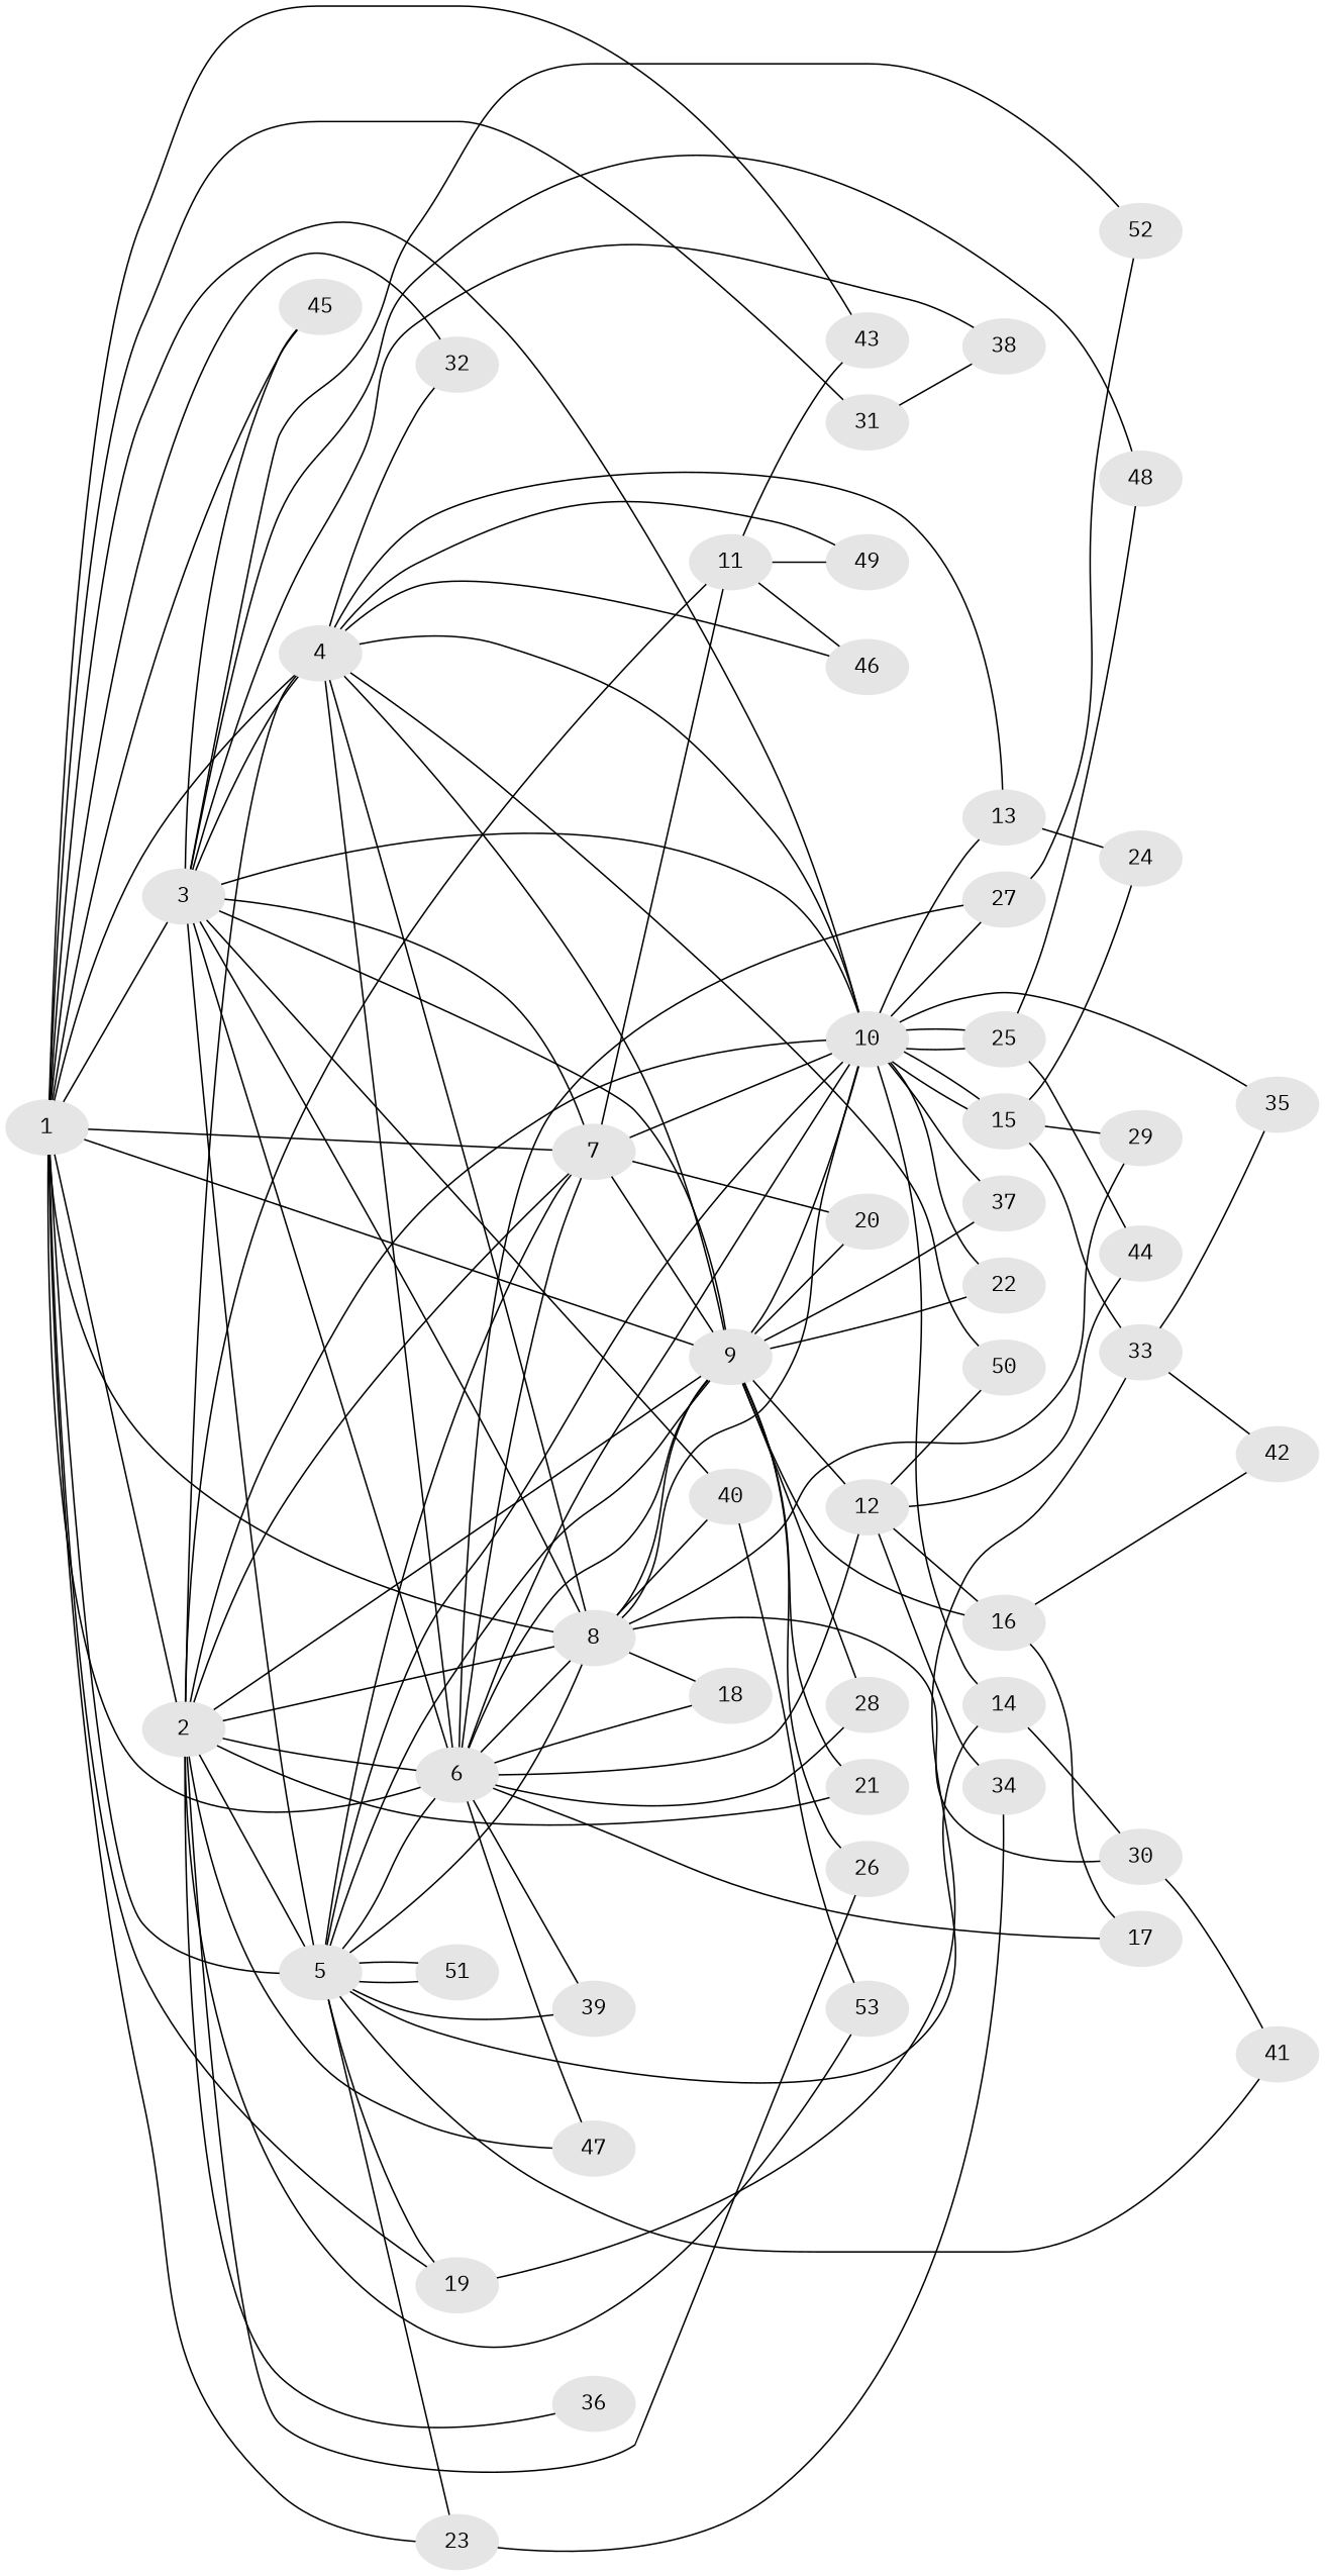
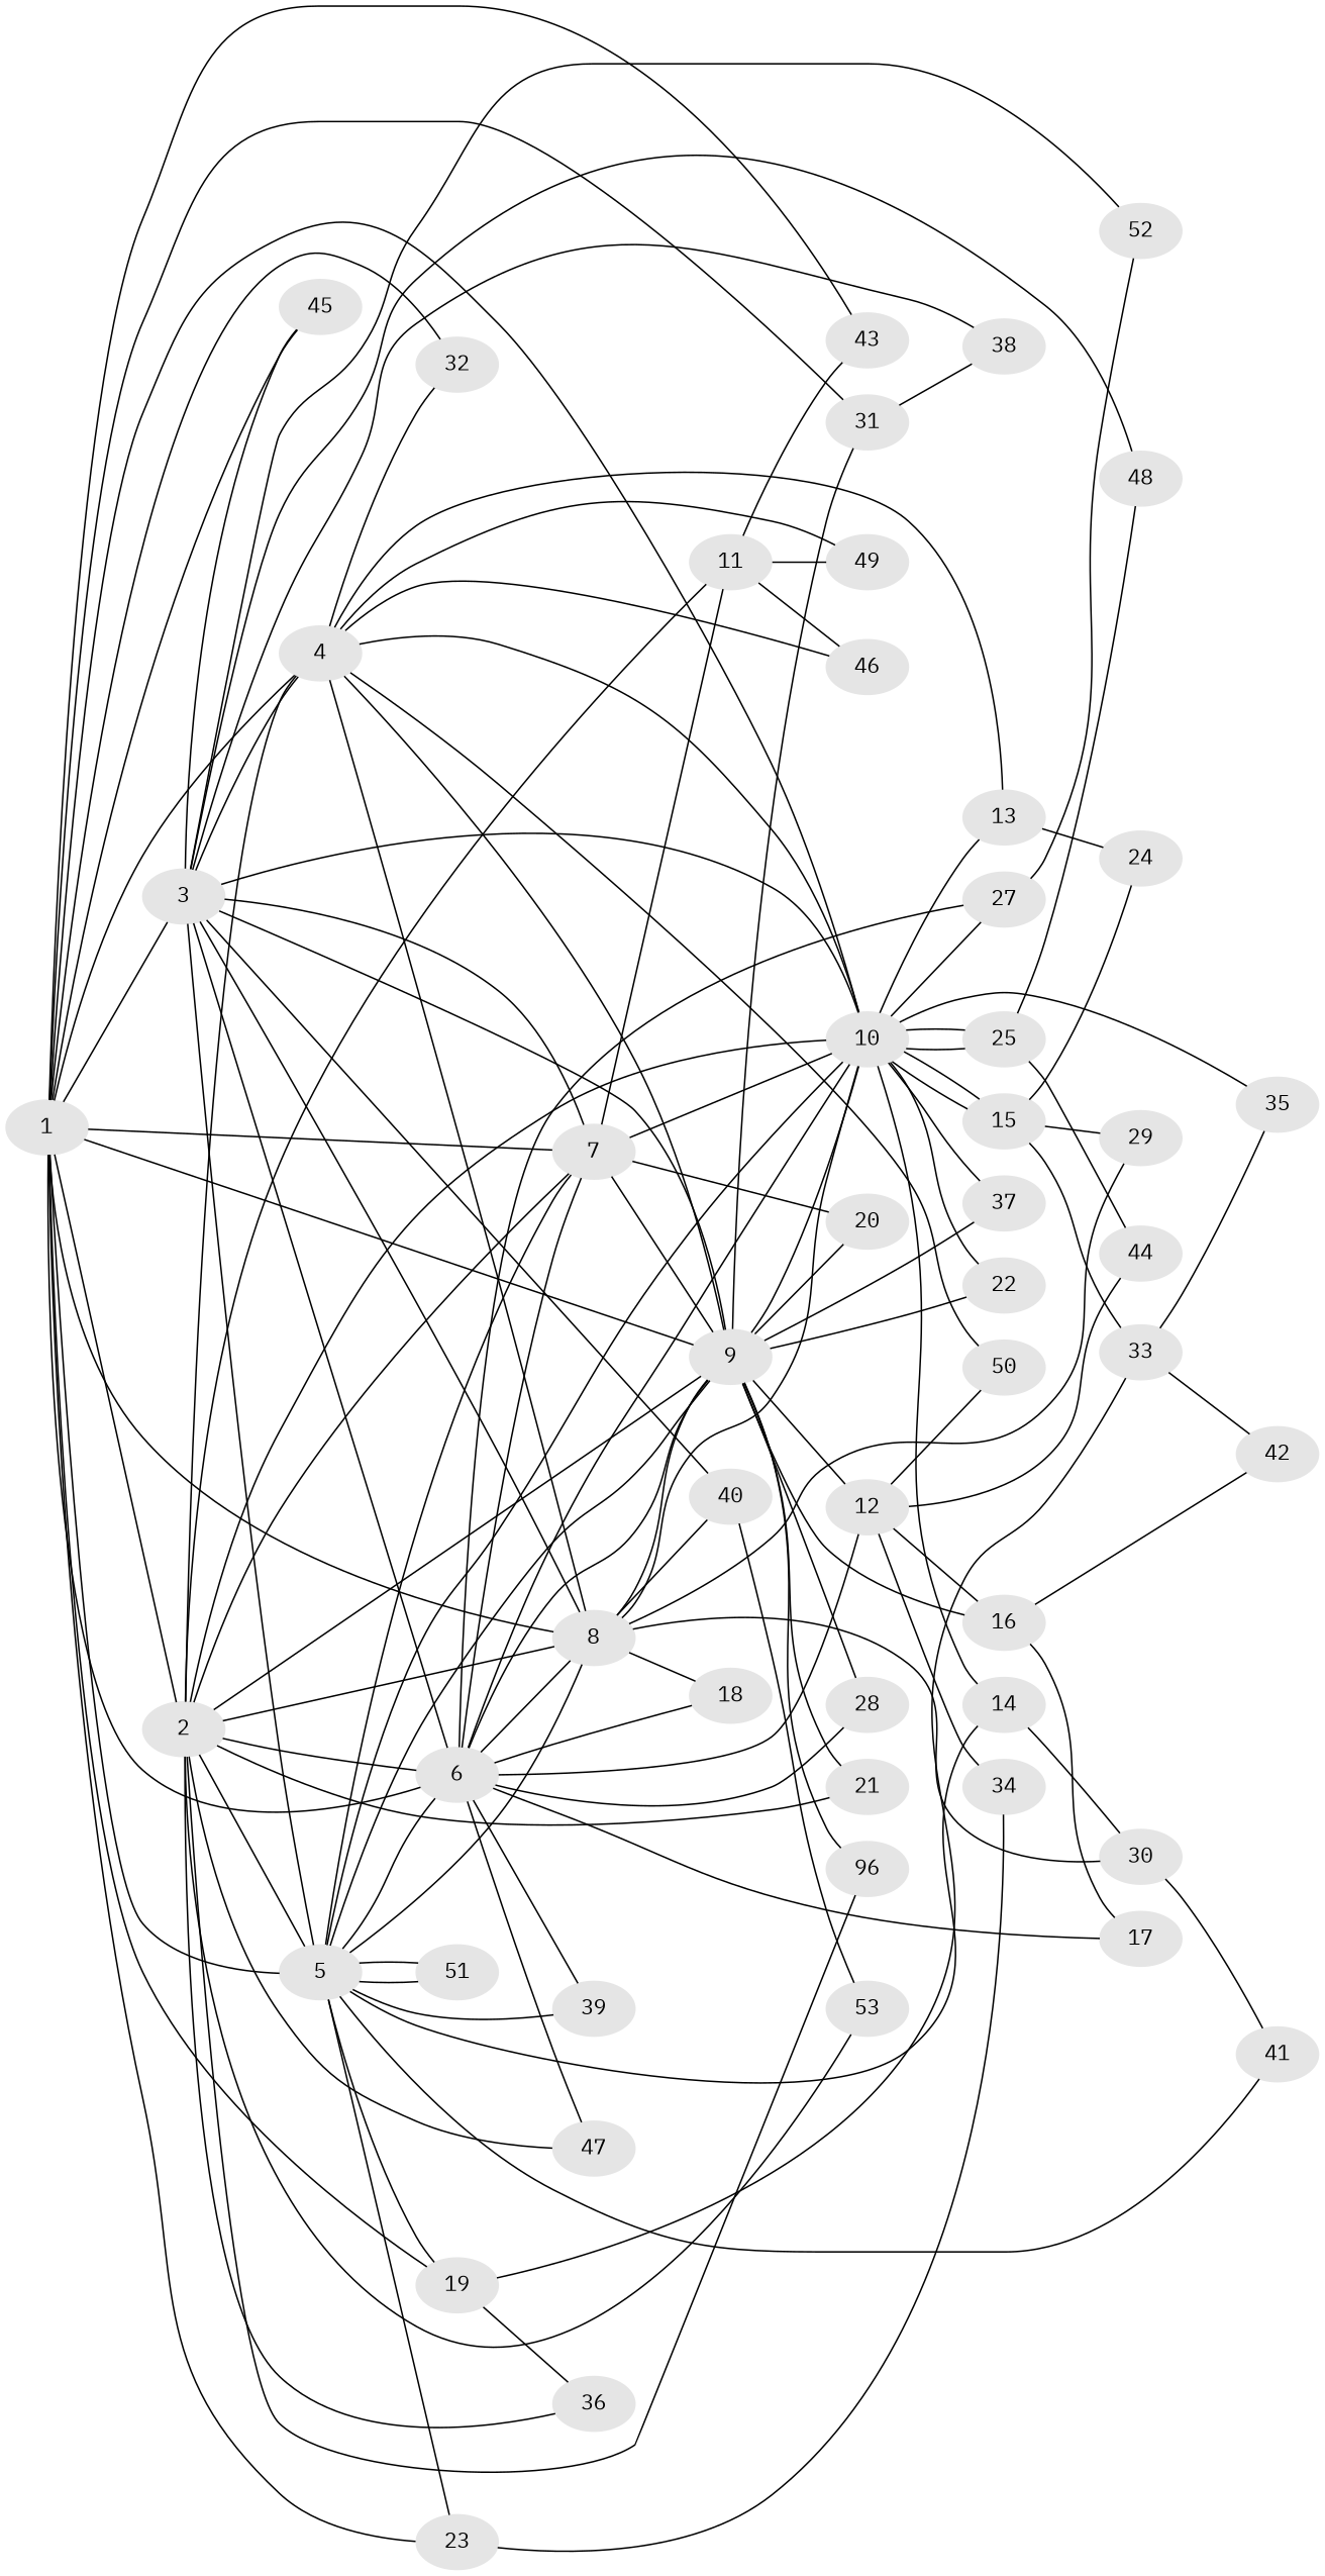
  graph {
    fontname="IBM Plex Mono"
    rankdir=LR
    node [color=gray90 fontname="IBM Plex Mono" style=filled]
    edge [fontname="IBM Plex Mono"]
    1
    2
    3
    4
    5
    6
    7
    8
    9
    10
    19
    23
    31
    32
    43
    45
    11
    21
-   26
+   26 [label=96]
    36
    47
    53
    38
    40
    48
    52
    13
    46
    49
    50
    14
    39
    41
    51
    12
    17
    18
    27
    28
    20
    29
    30
    16
    22
    37
    15
    25
    35
    33
    34
    24
    44
    42
    1 -- 2
    1 -- 3
    1 -- 4
    1 -- 5
    1 -- 6
    1 -- 7
    1 -- 8
    1 -- 9
    1 -- 10
    1 -- 19
    1 -- 23
    1 -- 31
    1 -- 32
    1 -- 43
    1 -- 45
    2 -- 4
    2 -- 5
    2 -- 6
    2 -- 7
    2 -- 8
    2 -- 9
    2 -- 10
    2 -- 11
    2 -- 21
    2 -- 26
    2 -- 36
    2 -- 47
    2 -- 53
    3 -- 4
    3 -- 5
    3 -- 6
    3 -- 7
    3 -- 8
    3 -- 9
    3 -- 10
    3 -- 45
    3 -- 38
    3 -- 40
    3 -- 48
    3 -- 52
-   4 -- 6
    4 -- 8
    4 -- 9
    4 -- 10
    4 -- 32
    4 -- 13
    4 -- 46
    4 -- 49
    4 -- 50
    5 -- 6
    5 -- 7
    5 -- 8
    5 -- 9
    5 -- 10
    5 -- 19
    5 -- 23
    5 -- 14
    5 -- 39
    5 -- 41
    5 -- 51
    5 -- 51
    6 -- 7
    6 -- 8
    6 -- 9
    6 -- 10
    6 -- 47
    6 -- 39
    6 -- 12
    6 -- 17
    6 -- 18
    6 -- 27
    6 -- 28
    7 -- 9
    7 -- 10
    7 -- 11
    7 -- 20
    8 -- 9
    8 -- 10
    8 -- 40
    8 -- 18
    8 -- 29
    8 -- 30
    9 -- 10
+   9 -- 31
    9 -- 21
    9 -- 26
    9 -- 12
    9 -- 28
    9 -- 20
    9 -- 16
    9 -- 22
    9 -- 37
    10 -- 13
    10 -- 14
    10 -- 27
    10 -- 22
    10 -- 37
    10 -- 15
    10 -- 15
    10 -- 25
    10 -- 25
    10 -- 35
+   19 -- 36
    19 -- 33
    23 -- 34
    31 -- 38
    11 -- 43
    11 -- 46
    11 -- 49
    40 -- 53
    13 -- 24
    14 -- 30
    12 -- 50
    12 -- 16
    12 -- 34
    12 -- 44
    27 -- 52
    30 -- 41
    16 -- 17
    16 -- 42
    15 -- 29
    15 -- 33
    15 -- 24
    25 -- 48
    25 -- 44
    33 -- 35
    33 -- 42
  }
